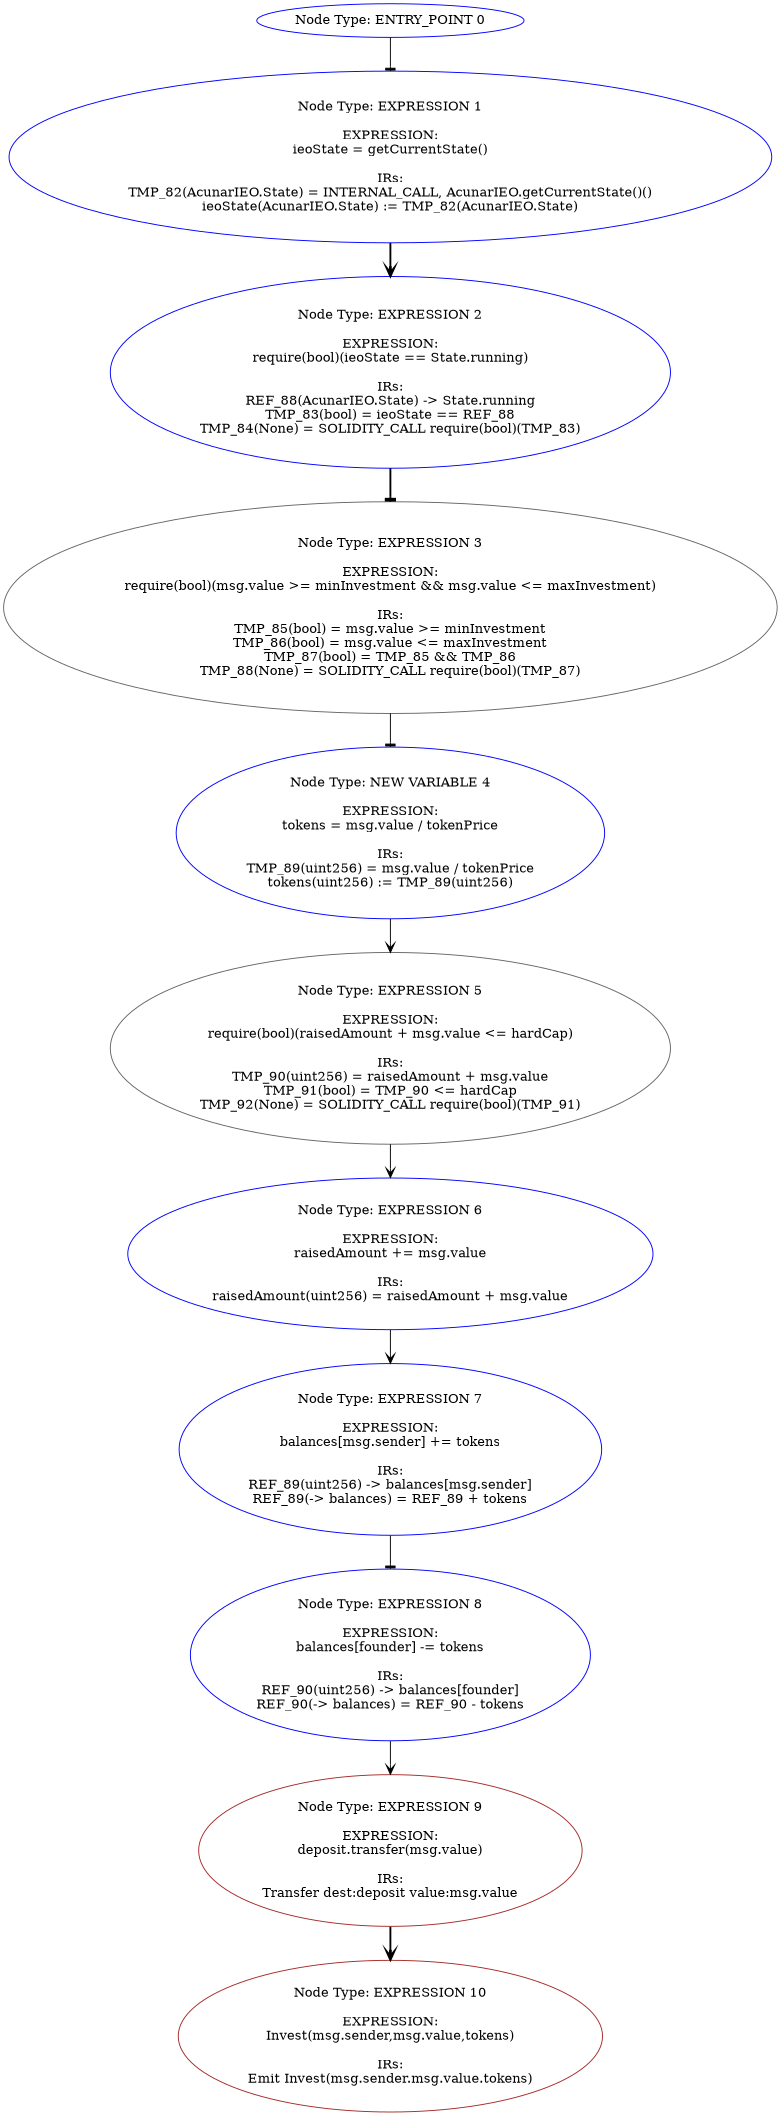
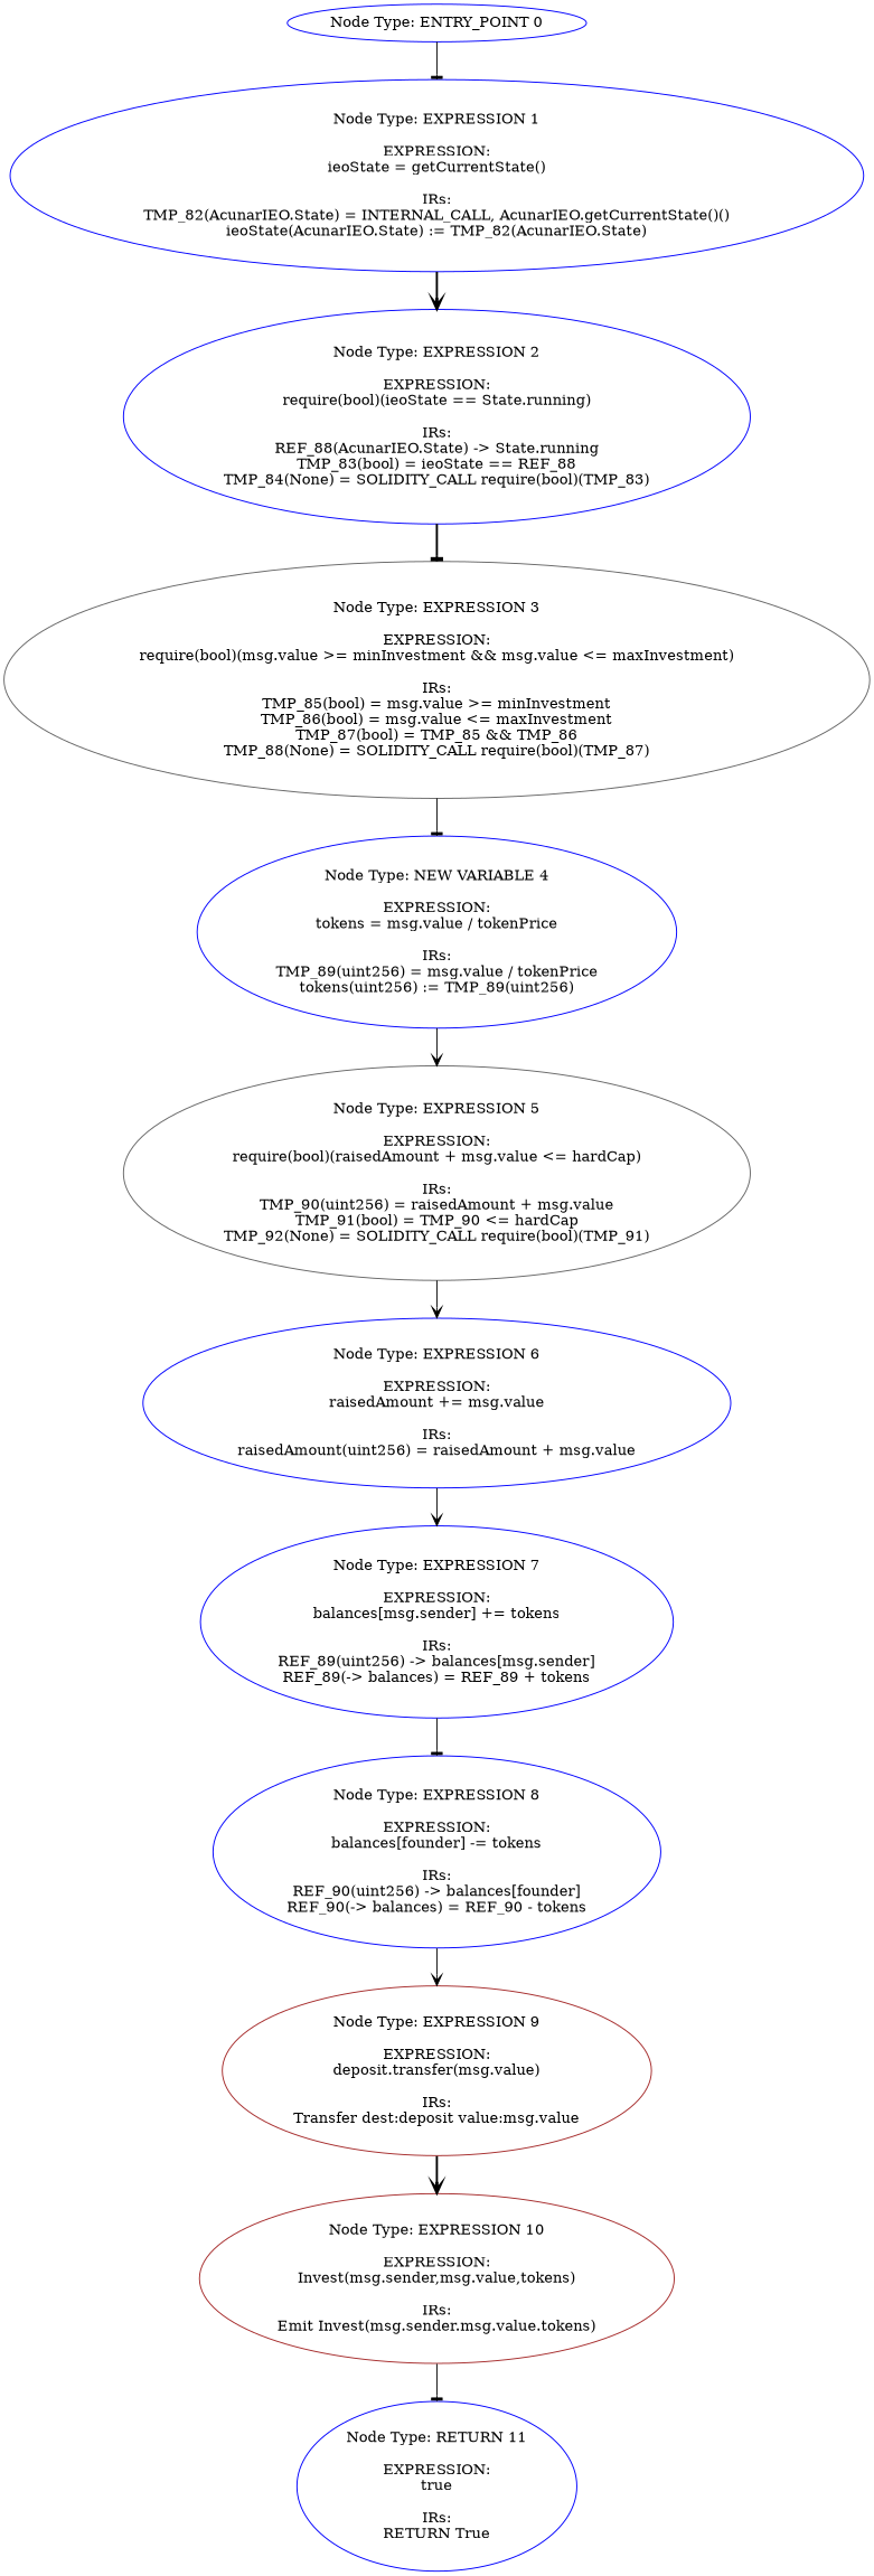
  digraph {
    node [color=blue]
    edge [style=solid arrowhead=vee]
    n1 [label="Node Type: ENTRY_POINT 0\n"]
    n2 [label="Node Type: EXPRESSION 1\n\nEXPRESSION:\nieoState = getCurrentState()\n\nIRs:\nTMP_82(AcunarIEO.State) = INTERNAL_CALL, AcunarIEO.getCurrentState()()\nieoState(AcunarIEO.State) := TMP_82(AcunarIEO.State)"]
    n3 [label="Node Type: EXPRESSION 2\n\nEXPRESSION:\nrequire(bool)(ieoState == State.running)\n\nIRs:\nREF_88(AcunarIEO.State) -> State.running\nTMP_83(bool) = ieoState == REF_88\nTMP_84(None) = SOLIDITY_CALL require(bool)(TMP_83)"]
    n4 [label="Node Type: EXPRESSION 3\n\nEXPRESSION:\nrequire(bool)(msg.value >= minInvestment && msg.value <= maxInvestment)\n\nIRs:\nTMP_85(bool) = msg.value >= minInvestment\nTMP_86(bool) = msg.value <= maxInvestment\nTMP_87(bool) = TMP_85 && TMP_86\nTMP_88(None) = SOLIDITY_CALL require(bool)(TMP_87)" color=gray40]
    n5 [label="Node Type: NEW VARIABLE 4\n\nEXPRESSION:\ntokens = msg.value / tokenPrice\n\nIRs:\nTMP_89(uint256) = msg.value / tokenPrice\ntokens(uint256) := TMP_89(uint256)"]
    n6 [label="Node Type: EXPRESSION 5\n\nEXPRESSION:\nrequire(bool)(raisedAmount + msg.value <= hardCap)\n\nIRs:\nTMP_90(uint256) = raisedAmount + msg.value\nTMP_91(bool) = TMP_90 <= hardCap\nTMP_92(None) = SOLIDITY_CALL require(bool)(TMP_91)" color=gray40]
    n7 [label="Node Type: EXPRESSION 6\n\nEXPRESSION:\nraisedAmount += msg.value\n\nIRs:\nraisedAmount(uint256) = raisedAmount + msg.value"]
    n8 [label="Node Type: EXPRESSION 7\n\nEXPRESSION:\nbalances[msg.sender] += tokens\n\nIRs:\nREF_89(uint256) -> balances[msg.sender]\nREF_89(-> balances) = REF_89 + tokens"]
    n9 [label="Node Type: EXPRESSION 8\n\nEXPRESSION:\nbalances[founder] -= tokens\n\nIRs:\nREF_90(uint256) -> balances[founder]\nREF_90(-> balances) = REF_90 - tokens"]
    n10 [label="Node Type: EXPRESSION 9\n\nEXPRESSION:\ndeposit.transfer(msg.value)\n\nIRs:\nTransfer dest:deposit value:msg.value" color=brown]
    n11 [label="Node Type: EXPRESSION 10\n\nEXPRESSION:\nInvest(msg.sender,msg.value,tokens)\n\nIRs:\nEmit Invest(msg.sender.msg.value.tokens)" color=brown]
+   n12 [label="Node Type: RETURN 11\n\nEXPRESSION:\ntrue\n\nIRs:\nRETURN True"]
    n1 -> n2 [arrowhead=tee]
    n2 -> n3 [style=bold]
    n3 -> n4 [style=bold arrowhead=tee]
    n4 -> n5 [arrowhead=tee]
    n5 -> n6
    n6 -> n7
    n7 -> n8
    n8 -> n9 [arrowhead=tee]
    n9 -> n10
    n10 -> n11 [style=bold]
+   n11 -> n12 [arrowhead=tee]
  }
